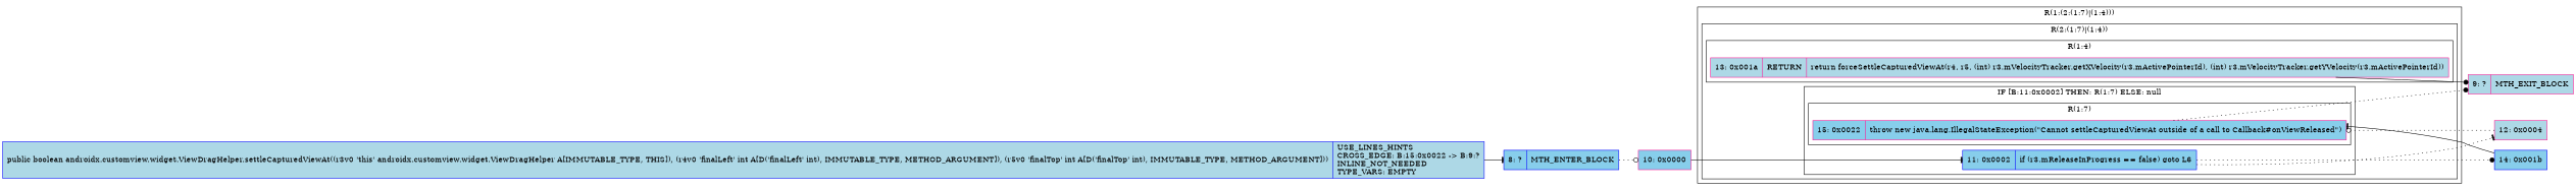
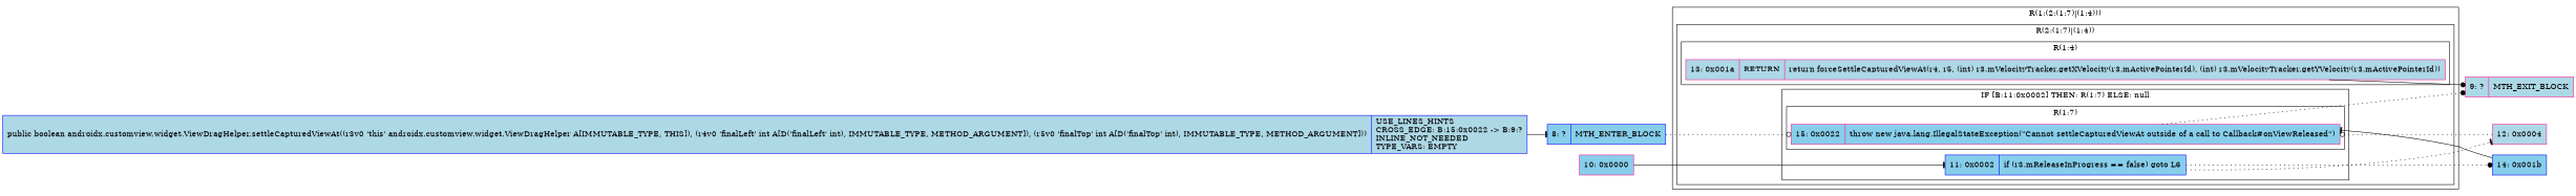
  digraph {
    rankdir=LR
    node [color=deeppink fillcolor=skyblue shape=record style=filled]
    edge [arrowhead=tee style=dotted]
    n1 [label="{15\:\ 0x0022|throw new java.lang.IllegalStateException(\"Cannot settleCapturedViewAt outside of a call to Callback#onViewReleased\")\l}"]
    n2 [color=blue label="{11\:\ 0x0002|if (r3.mReleaseInProgress == false) goto L6\l}"]
    n3 [fillcolor=lightblue label="{13\:\ 0x001a|RETURN\l|return forceSettleCapturedViewAt(r4, r5, (int) r3.mVelocityTracker.getXVelocity(r3.mActivePointerId), (int) r3.mVelocityTracker.getYVelocity(r3.mActivePointerId))\l}"]
    n4 [fillcolor=lightblue label="{9\:\ ?|MTH_EXIT_BLOCK\l}"]
    n5 [fillcolor=lightblue label="{12\:\ 0x0004}"]
    n6 [color=blue label="{14\:\ 0x001b}"]
    n7 [color=blue label="{8\:\ ?|MTH_ENTER_BLOCK\l}"]
    n8 [label="{10\:\ 0x0000}"]
    n9 [color=blue fillcolor=lightblue label="{public boolean androidx.customview.widget.ViewDragHelper.settleCapturedViewAt((r3v0 'this' androidx.customview.widget.ViewDragHelper A[IMMUTABLE_TYPE, THIS]), (r4v0 'finalLeft' int A[D('finalLeft' int), IMMUTABLE_TYPE, METHOD_ARGUMENT]), (r5v0 'finalTop' int A[D('finalTop' int), IMMUTABLE_TYPE, METHOD_ARGUMENT]))  | USE_LINES_HINTS\lCROSS_EDGE: B:15:0x0022 \-\> B:9:?\lINLINE_NOT_NEEDED\lTYPE_VARS: EMPTY\l}"]
    subgraph cluster_1 {
      label="R(1:(2:(1:7)|(1:4)))"
      subgraph cluster_2 {
        label="R(2:(1:7)|(1:4))"
        subgraph cluster_3 {
          label="IF [B:11:0x0002] THEN: R(1:7) ELSE: null"
          n2
          subgraph cluster_4 {
            label="R(1:7)"
            n1
          }
        }
        subgraph cluster_5 {
          label="R(1:4)"
          n3
        }
      }
    }
    n1 -> n4 [arrowhead=dot]
    n2 -> n5
    n2 -> n6 [arrowhead=dot]
    n3 -> n4 [arrowhead=dot style=solid]
    n5 -> n1 [arrowhead=odot]
    n6 -> n1 [style=solid]
-   n7 -> n8 [arrowhead=odot]
+   n7 -> n1 [arrowhead=odot]
    n8 -> n2 [style=solid]
    n9 -> n7 [style=solid]
  }
